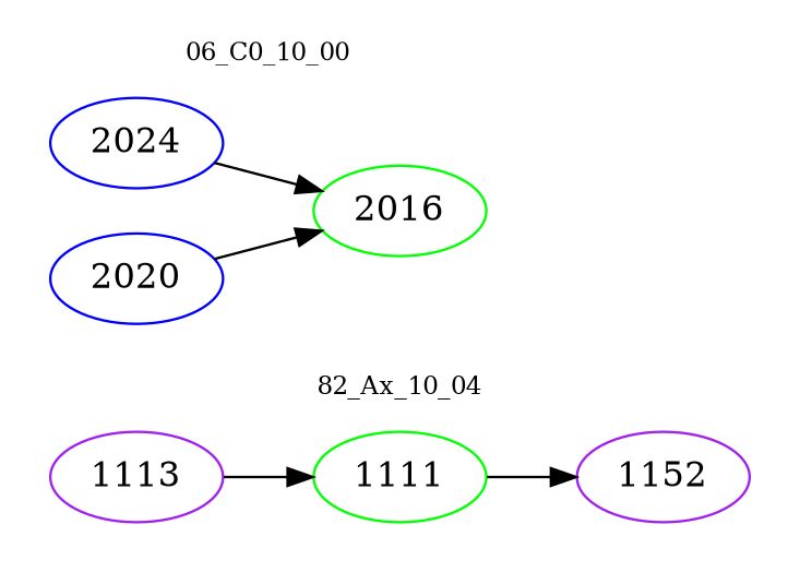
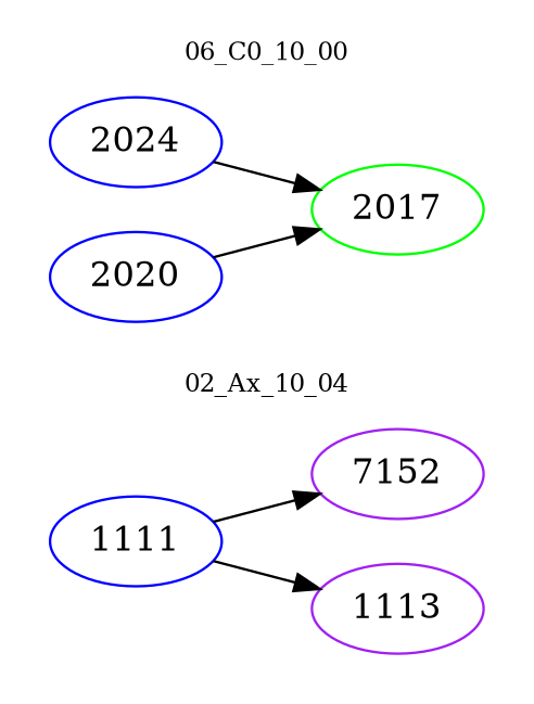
  digraph {
    fontname="DejaVu Serif"
    rankdir=LR
    node [color=purple fontname="DejaVu Serif"]
    edge [color=black fontname="DejaVu Serif"]
    n1 [label=1113]
-   n2 [color=green label=1111]
-   n3 [label=1152]
+   n2 [color=blue label=1111]
+   n3 [label=7152]
    n4 [color=blue label=2024]
-   n5 [color=green label=2016]
+   n5 [color=green label=2017]
    n6 [color=blue label=2020]
    subgraph cluster_1 {
      color=white
      fontsize=10
-     label="82_Ax_10_04"
+     label="02_Ax_10_04"
      n1
      n2
      n3
    }
    subgraph cluster_2 {
      color=white
      fontsize=10
      label="06_C0_10_00"
      n4
      n5
      n6
    }
-   n1 -> n2
+   n2 -> n1
    n2 -> n3
    n4 -> n5
    n6 -> n5
  }
